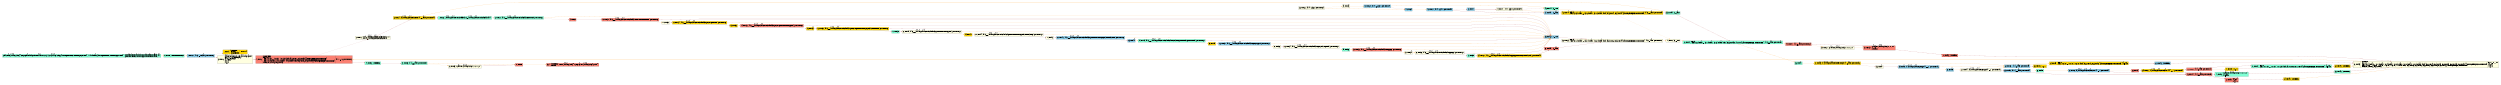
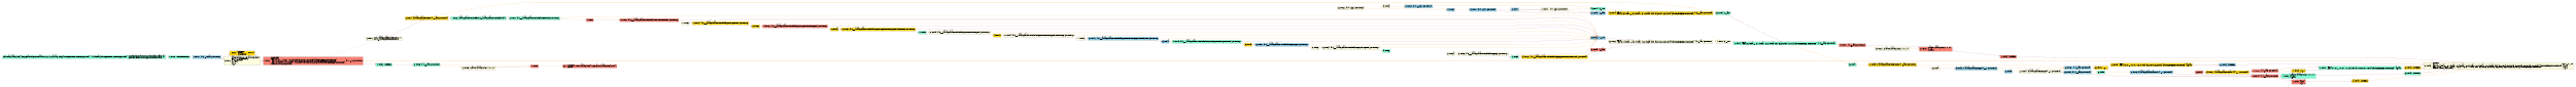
  digraph {
    rankdir=LR
    node [fillcolor=lightyellow shape=record style=filled]
    edge [color=brown]
    n1 [fillcolor=aquamarine label="{0\:\ 0x0000|MTH_ENTER_BLOCK\l}"]
    n2 [fillcolor=skyblue label="{1\:\ 0x0002|if (r13 != toChars) goto L_0x0006\l}"]
    n3 [fillcolor=gold label="{2\:\ 0x0004|SYNTHETIC\lRETURN\lORIG_RETURN\l|return null\l}"]
    n4 [label="{3\:\ 0x0006|java.util.ArrayList r6 = new java.util.ArrayList()\lchar[] r7 = r13.toCharArray()\lint r8 = r13.length()\lr4 = false\lr0 = 0\lr1 = 0\l}"]
    n5 [fillcolor=salmon label="{4\:\ 0x0016|LOOP_START\lPHI: r0 r1 r4 \l  PHI: (r0v1 int) = (r0v0 int), (r0v15 int) binds: [B:3:0x0006, B:52:0x0095] A[DONT_GENERATE, DONT_INLINE]\l  PHI: (r1v1 int) = (r1v0 int), (r1v3 int) binds: [B:3:0x0006, B:52:0x0095] A[DONT_GENERATE, DONT_INLINE]\l  PHI: (r4v1 boolean) = (r4v0 boolean), (r4v8 boolean) binds: [B:3:0x0006, B:52:0x0095] A[DONT_GENERATE, DONT_INLINE]\lLOOP:0: B:4:0x0016\-\>B:52:0x0095\l|if (r1 \>= r8) goto L_0x00e3\l}"]
    n6 [label="{5\:\ 0x0018|int r9 = java.lang.Character.codePointAt(r7, r1)\lint r10 = java.lang.Character.charCount(r9)\l}"]
    n7 [fillcolor=aquamarine label="{79\:\ 0x00e3|SYNTHETIC\l}"]
    n8 [fillcolor=gold label="{6\:\ 0x0024|if (java.lang.Character.isLetter(r9) == false) goto L_0x009f\l}"]
    n9 [fillcolor=aquamarine label="{75\:\ 0x00e3|if (r4 == false) goto L_0x00ee\l}"]
    n10 [fillcolor=aquamarine label="{7\:\ 0x0026|java.lang.Character$UnicodeBlock r5 = java.lang.Character.UnicodeBlock.of(r9)\l}"]
    n11 [fillcolor=aquamarine label="{55\:\ 0x009f|r5 = false\l}"]
    n12 [fillcolor=aquamarine label="{8\:\ 0x002c|if (r5 == java.lang.Character.UnicodeBlock.BOPOMOFO) goto L_0x0062\l}"]
    n13 [fillcolor=aquamarine label="{48\:\ 0x007d|PHI: r5 \l  PHI: (r5v2 boolean) = (r5v1 boolean), (r5v13 boolean) binds: [B:55:0x009f, B:47:0x007c] A[DONT_GENERATE, DONT_INLINE]\l|if (r5 == false) goto L_0x00a1\l}"]
    n14 [fillcolor=salmon label="{9\:\ 0x002e}"]
    n15 [fillcolor=skyblue label="{35\:\ 0x0062|r1 = true\l}"]
    n16 [fillcolor=salmon label="{10\:\ 0x0030|if (r5 == java.lang.Character.UnicodeBlock.BOPOMOFO_EXTENDED) goto L_0x0062\l}"]
    n17 [label="{36\:\ 0x0063|PHI: r5 \l  PHI: (r5v12 boolean) = (r5v21 boolean), (r5v22 boolean) binds: [B:35:0x0062, B:53:0x009b] A[DONT_GENERATE, DONT_INLINE]\l|if (r5 != false) goto L_0x007c\l}"]
    n18 [label="{11\:\ 0x0032}"]
    n19 [fillcolor=gold label="{12\:\ 0x0034|if (r5 == java.lang.Character.UnicodeBlock.CJK_COMPATIBILITY) goto L_0x0062\l}"]
    n20 [fillcolor=gold label="{13\:\ 0x0036}"]
    n21 [fillcolor=salmon label="{14\:\ 0x0038|if (r5 == java.lang.Character.UnicodeBlock.CJK_COMPATIBILITY_IDEOGRAPHS) goto L_0x0062\l}"]
    n22 [fillcolor=gold label="{15\:\ 0x003a}"]
    n23 [fillcolor=gold label="{16\:\ 0x003c|if (r5 == java.lang.Character.UnicodeBlock.CJK_COMPATIBILITY_IDEOGRAPHS_SUPPLEMENT) goto L_0x0062\l}"]
    n24 [fillcolor=aquamarine label="{17\:\ 0x003e}"]
    n25 [label="{18\:\ 0x0040|if (r5 == java.lang.Character.UnicodeBlock.CJK_UNIFIED_IDEOGRAPHS) goto L_0x0062\l}"]
    n26 [fillcolor=gold label="{19\:\ 0x0042}"]
    n27 [label="{20\:\ 0x0044|if (r5 == java.lang.Character.UnicodeBlock.CJK_UNIFIED_IDEOGRAPHS_EXTENSION_A) goto L_0x0062\l}"]
    n28 [label="{21\:\ 0x0046}"]
    n29 [fillcolor=skyblue label="{22\:\ 0x0048|if (r5 == java.lang.Character.UnicodeBlock.CJK_UNIFIED_IDEOGRAPHS_EXTENSION_B) goto L_0x0062\l}"]
    n30 [fillcolor=skyblue label="{23\:\ 0x004a}"]
    n31 [fillcolor=aquamarine label="{24\:\ 0x004c|if (r5 == java.lang.Character.UnicodeBlock.ENCLOSED_CJK_LETTERS_AND_MONTHS) goto L_0x0062\l}"]
    n32 [fillcolor=gold label="{25\:\ 0x004e}"]
    n33 [fillcolor=skyblue label="{26\:\ 0x0050|if (r5 == java.lang.Character.UnicodeBlock.HANGUL_JAMO) goto L_0x0062\l}"]
    n34 [label="{27\:\ 0x0052}"]
    n35 [label="{28\:\ 0x0054|if (r5 == java.lang.Character.UnicodeBlock.HANGUL_SYLLABLES) goto L_0x0062\l}"]
    n36 [fillcolor=aquamarine label="{29\:\ 0x0056}"]
-   n37 [fillcolor=salmon label="{30\:\ 0x0058|if (r5 == java.lang.Character.UnicodeBlock.HIRAGANA) goto L_0x0062\l}"]
    n38 [label="{31\:\ 0x005a}"]
    n39 [label="{32\:\ 0x005c|if (r5 == java.lang.Character.UnicodeBlock.KATAKANA) goto L_0x0062\l}"]
    n40 [fillcolor=aquamarine label="{33\:\ 0x005e}"]
    n41 [fillcolor=gold label="{34\:\ 0x0060|if (r5 != java.lang.Character.UnicodeBlock.KATAKANA_PHONETIC_EXTENSIONS) goto L_0x009b\l}"]
    n42 [fillcolor=salmon label="{53\:\ 0x009b|r5 = false\l}"]
    n43 [label="{47\:\ 0x007c|r5 = true\l}"]
    n44 [label="{38\:\ 0x0068|if (r9 \< 65382) goto L_0x006f\l}"]
    n45 [label="{39\:\ 0x006a}"]
    n46 [fillcolor=skyblue label="{41\:\ 0x006f}"]
    n47 [fillcolor=skyblue label="{40\:\ 0x006d|if (r9 \<= 65437) goto L_0x0079\l}"]
    n48 [fillcolor=skyblue label="{42\:\ 0x0072|if (r9 \< 65441) goto L_0x009d\l}"]
    n49 [fillcolor=aquamarine label="{45\:\ 0x0079|r5 = true\l}"]
    n50 [fillcolor=gold label="{46\:\ 0x007a|PHI: r5 \l  PHI: (r5v15 boolean) = (r5v16 boolean), (r5v18 boolean) binds: [B:45:0x0079, B:54:0x009d] A[DONT_GENERATE, DONT_INLINE]\l|if (r5 == false) goto L_0x009f\l}"]
    n51 [fillcolor=skyblue label="{43\:\ 0x0074}"]
    n52 [fillcolor=skyblue label="{54\:\ 0x009d|r5 = false\l}"]
    n53 [label="{44\:\ 0x0077|if (r9 \> 65500) goto L_0x009d\l}"]
    n54 [fillcolor=salmon label="{49\:\ 0x007f|if (r4 == false) goto L_0x008b\l}"]
    n55 [fillcolor=aquamarine label="{56\:\ 0x00a1}"]
    n56 [label="{50\:\ 0x0081|r6.add(new java.lang.String(r7, r0, r1 \- r0))\l}"]
    n57 [fillcolor=salmon label="{51\:\ 0x008b|r6.add(new java.lang.String(r7, r1, r10))\lr4 = r0\lr0 = false\l}"]
    n58 [fillcolor=gold label="{57\:\ 0x00a5|if (java.lang.Character.isLetterOrDigit(r9) != false) goto L_0x00b6\l}"]
    n59 [fillcolor=salmon label="{80\:\ 0x0095|SYNTHETIC\l}"]
    n60 [label="{52\:\ 0x0095|LOOP_END\lPHI: r0 r4 \l  PHI: (r0v14 boolean) = (r0v7 boolean), (r0v9 boolean), (r0v10 boolean), (r0v12 boolean), (r0v16 boolean) binds: [B:81:0x0095, B:84:0x0095, B:83:0x0095, B:82:0x0095, B:80:0x0095] A[DONT_GENERATE, DONT_INLINE]\l  PHI: (r4v7 int) = (r4v2 int), (r4v3 int), (r4v5 int), (r4v6 int), (r4v10 int) binds: [B:81:0x0095, B:84:0x0095, B:83:0x0095, B:82:0x0095, B:80:0x0095] A[DONT_GENERATE, DONT_INLINE]\lLOOP:0: B:4:0x0016\-\>B:52:0x0095\l|int r1 = r1 + r10\lr12 = r0\lr0 = r4\lr4 = r12\l}"]
    n61 [label="{58\:\ 0x00a7}"]
    n62 [fillcolor=skyblue label="{62\:\ 0x00b6|if (r4 != false) goto L_0x00b9\l}"]
    n63 [fillcolor=skyblue label="{59\:\ 0x00ac|if (java.lang.Character.getType(r9) == 6) goto L_0x00b6\l}"]
    n64 [fillcolor=gold label="{63\:\ 0x00b8|r0 = r1\l}"]
    n65 [fillcolor=gold label="{64\:\ 0x00b9|PHI: r0 \l  PHI: (r0v6 int) = (r0v1 int), (r0v8 int) binds: [B:62:0x00b6, B:63:0x00b8] A[DONT_GENERATE, DONT_INLINE]\l|r4 = r0\lr0 = true\l}"]
    n66 [fillcolor=skyblue label="{60\:\ 0x00ae}"]
    n67 [label="{61\:\ 0x00b4|if (java.lang.Character.getType(r9) != 8) goto L_0x00bc\l}"]
    n68 [fillcolor=skyblue label="{65\:\ 0x00bc|if (r14 == false) goto L_0x00d4\l}"]
    n69 [fillcolor=aquamarine label="{66\:\ 0x00be}"]
    n70 [fillcolor=salmon label="{73\:\ 0x00d4|if (r4 == false) goto L_0x00fc\l}"]
    n71 [fillcolor=skyblue label="{81\:\ 0x0095|SYNTHETIC\l}"]
    n72 [fillcolor=skyblue label="{67\:\ 0x00c2|if (java.lang.Character.charCount(r9) != 1) goto L_0x00d4\l}"]
    n73 [fillcolor=aquamarine label="{74\:\ 0x00d6|r6.add(new java.lang.String(r7, r0, r1 \- r0))\lr4 = r0\lr0 = false\l}"]
    n74 [fillcolor=salmon label="{78\:\ 0x00fc|r12 = r4\lr4 = r0\lr0 = r12\l}"]
    n75 [fillcolor=salmon label="{68\:\ 0x00c4}"]
    n76 [fillcolor=gold label="{69\:\ 0x00cc|if (java.lang.Character.toChars(r9)[0] != ''') goto L_0x00d4\l}"]
    n77 [fillcolor=salmon label="{70\:\ 0x00ce|if (r4 != false) goto L_0x00d1\l}"]
    n78 [fillcolor=gold label="{71\:\ 0x00d0|r0 = r1\l}"]
    n79 [fillcolor=aquamarine label="{72\:\ 0x00d1|PHI: r0 \l  PHI: (r0v11 int) = (r0v1 int), (r0v13 int) binds: [B:70:0x00ce, B:71:0x00d0] A[DONT_GENERATE, DONT_INLINE]\l|r4 = r0\lr0 = true\l}"]
    n80 [fillcolor=gold label="{82\:\ 0x0095|SYNTHETIC\l}"]
    n81 [fillcolor=aquamarine label="{83\:\ 0x0095|SYNTHETIC\l}"]
    n82 [fillcolor=gold label="{84\:\ 0x0095|SYNTHETIC\l}"]
    n83 [label="{76\:\ 0x00e5|r6.add(new java.lang.String(r7, r0, r1 \- r0))\l}"]
    n84 [fillcolor=salmon label="{77\:\ 0x00ee}"]
    n85 [fillcolor=salmon label="{85\:\ ?|SYNTHETIC\lRETURN\l|return (java.lang.String[]) r6.toArray(new java.lang.String[r6.size()])\l}"]
    n86 [fillcolor=aquamarine label="{public static java.lang.String[] com.google.android.gms.internal.ads.zzvc.zzg((r13v0 java.lang.String A[IMMUTABLE_TYPE, METHOD_ARGUMENT]), (r14v0 boolean A[IMMUTABLE_TYPE, METHOD_ARGUMENT]))  | Annotation[BUILD, android.support.annotation.Nullable, \{\}], \lAnnotation[BUILD, android.support.annotation.Nullable, \{\}]\l}"]
    n1 -> n2 [color=darkorange]
    n2 -> n3 [style=dashed]
    n2 -> n4
    n4 -> n5
    n5 -> n6 [style=dashed]
    n5 -> n7
    n6 -> n8
    n7 -> n9
    n8 -> n10 [style=dashed]
    n8 -> n11 [color=darkorange]
    n9 -> n83 [color=darkorange style=dashed]
    n9 -> n84 [color=darkorange]
    n10 -> n12
    n11 -> n13
    n12 -> n14 [style=dashed]
    n12 -> n15 [color=darkorange]
    n13 -> n54 [color=darkorange style=dashed]
    n13 -> n55 [color=darkorange]
    n14 -> n16
    n15 -> n17
    n16 -> n15
    n16 -> n18 [color=darkorange style=dashed]
    n17 -> n43 [color=darkorange]
    n18 -> n19
    n19 -> n15 [color=darkorange]
    n19 -> n20 [style=dashed]
    n20 -> n21 [color=darkorange]
    n21 -> n15
    n21 -> n22 [style=dashed]
    n22 -> n23
    n23 -> n15
    n23 -> n24 [style=dashed]
    n24 -> n25
    n25 -> n15 [color=darkorange]
    n25 -> n26 [color=darkorange style=dashed]
    n26 -> n27 [color=darkorange]
    n27 -> n15 [color=darkorange]
    n27 -> n28 [style=dashed]
    n28 -> n29
    n29 -> n15 [color=darkorange]
    n29 -> n30 [style=dashed]
    n30 -> n31 [color=darkorange]
    n31 -> n15
    n31 -> n32 [color=darkorange style=dashed]
    n32 -> n33
    n33 -> n15 [color=darkorange]
    n33 -> n34 [color=darkorange style=dashed]
    n34 -> n35
    n35 -> n15 [color=darkorange]
    n35 -> n36 [color=darkorange style=dashed]
-   n36 -> n37 [color=darkorange]
-   n37 -> n15 [color=darkorange]
-   n37 -> n38 [color=darkorange style=dashed]
    n38 -> n39 [color=darkorange]
    n39 -> n15
    n39 -> n40 [style=dashed]
    n40 -> n41
    n41 -> n15 [color=darkorange style=dashed]
    n41 -> n42
    n42 -> n17
    n43 -> n13 [color=darkorange]
    n44 -> n45 [color=darkorange style=dashed]
    n44 -> n46 [color=darkorange]
    n45 -> n47 [color=darkorange]
    n46 -> n48 [color=darkorange]
    n47 -> n46 [style=dashed]
    n47 -> n49 [color=darkorange]
    n48 -> n51 [style=dashed]
    n48 -> n52
    n49 -> n50 [color=darkorange]
    n50 -> n11
    n50 -> n43 [color=darkorange style=dashed]
    n51 -> n53
    n52 -> n50 [color=darkorange]
    n53 -> n49 [style=dashed]
    n53 -> n52 [color=darkorange]
    n54 -> n56 [color=darkorange style=dashed]
    n54 -> n57
    n55 -> n58 [color=darkorange]
    n56 -> n57 [color=darkorange]
    n57 -> n59
    n58 -> n61 [style=dashed]
    n58 -> n62 [color=darkorange]
    n59 -> n60
    n60 -> n5 [color=darkorange]
    n61 -> n63
    n62 -> n64 [style=dashed]
    n62 -> n65 [color=darkorange]
    n63 -> n62 [color=darkorange]
    n63 -> n66 [color=darkorange style=dashed]
    n64 -> n65 [color=darkorange]
    n65 -> n71
    n66 -> n67 [color=darkorange]
    n67 -> n62 [color=darkorange style=dashed]
    n67 -> n68
    n68 -> n69 [color=darkorange style=dashed]
    n68 -> n70
    n69 -> n72 [color=darkorange]
    n70 -> n73 [style=dashed]
    n70 -> n74
    n71 -> n60
    n72 -> n70
    n72 -> n75 [color=darkorange style=dashed]
    n73 -> n81
    n74 -> n82
    n75 -> n76
    n76 -> n70
    n76 -> n77 [style=dashed]
    n77 -> n78 [color=darkorange style=dashed]
    n77 -> n79
    n78 -> n79
    n79 -> n80 [color=darkorange]
    n80 -> n60 [color=darkorange]
    n81 -> n60
    n82 -> n60 [color=darkorange]
    n83 -> n84
    n84 -> n85 [color=darkorange]
    n86 -> n1 [color=darkorange]
  }
